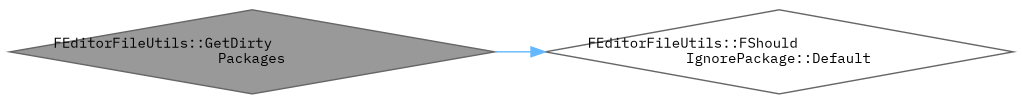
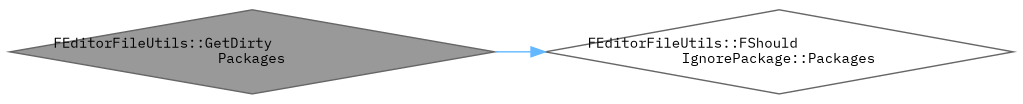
  digraph {
    rankdir=LR
    fontname="IBM Plex Mono"
    node [fontname="IBM Plex Mono" fontsize=10 shape=diamond style=filled]
    n1 [color=gray40 fillcolor=grey60 fontcolor=black height=0.2 label="FEditorFileUtils::GetDirty\lPackages" width=0.4]
-   n2 [color=grey40 fillcolor=white height=0.2 label="FEditorFileUtils::FShould\lIgnorePackage::Default" width=0.4]
+   n2 [color=grey40 fillcolor=white height=0.2 label="FEditorFileUtils::FShould\lIgnorePackage::Packages" width=0.4]
    n1 -> n2 [color=steelblue1 fontname="IBM Plex Mono" fontsize=10 labelfontname=Helvetica labelfontsize=10 style=solid]
  }
